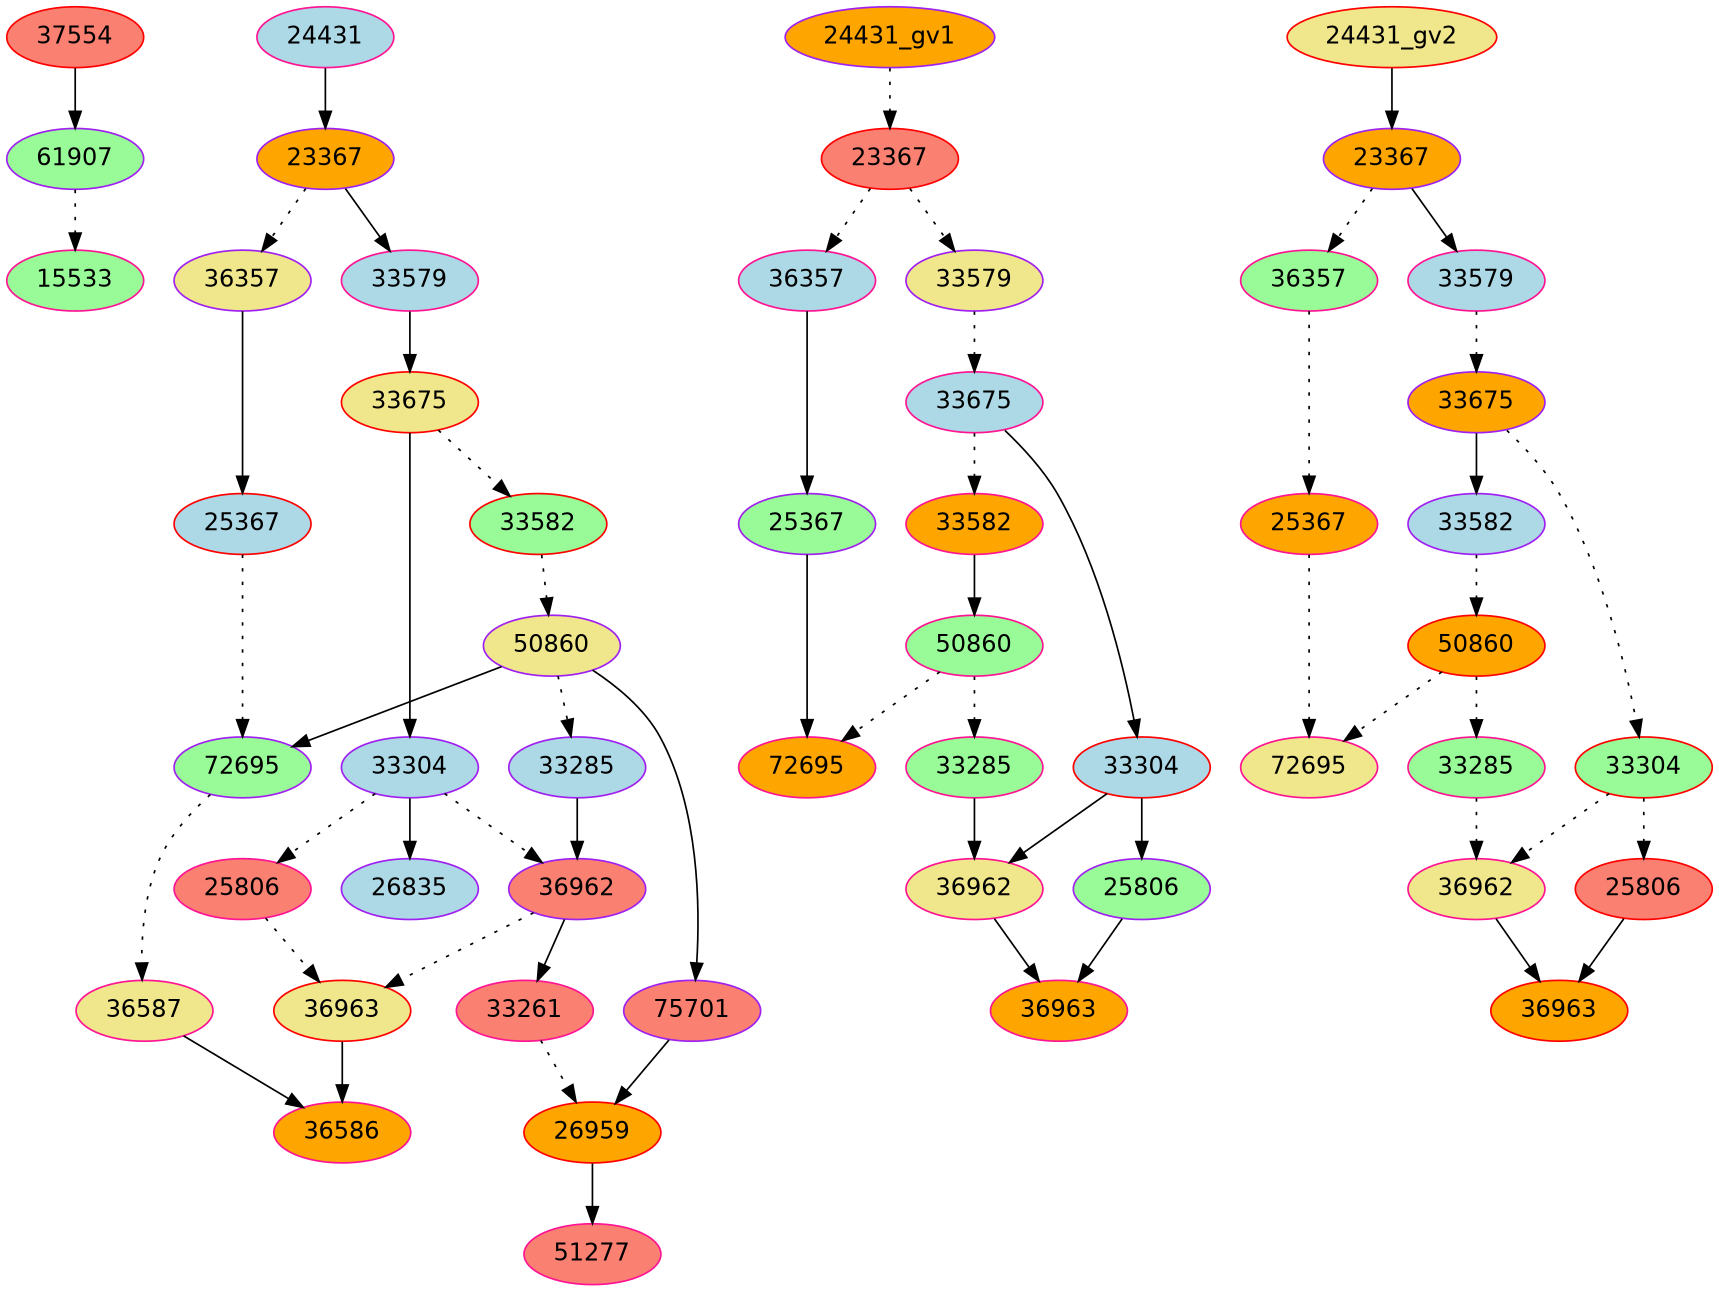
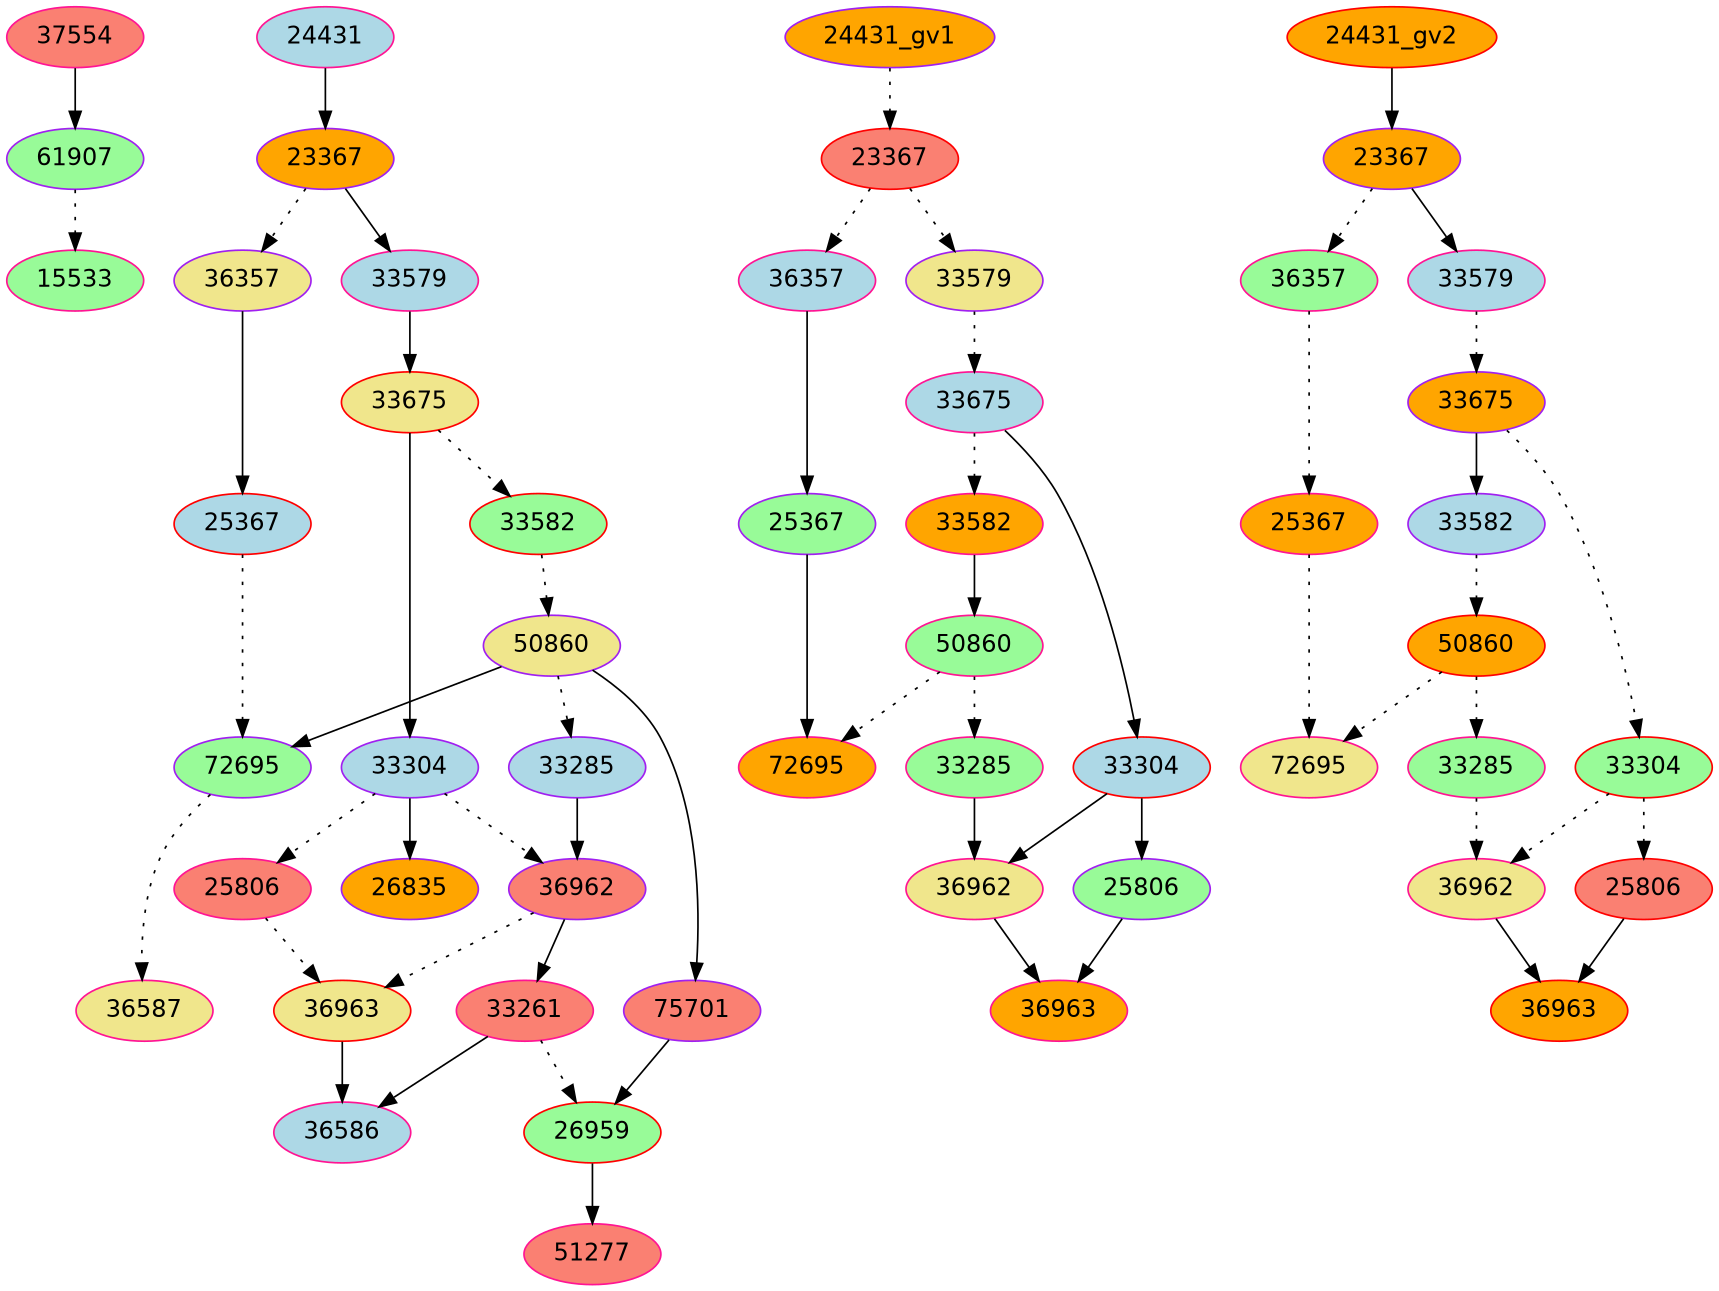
  strict digraph {
    fontname="DejaVu Sans"
    node [color=deeppink fillcolor=orange fontname="DejaVu Sans" style=filled]
    edge [fontname="DejaVu Sans" style=dotted]
    n1 [fillcolor=palegreen label=15533]
    n2 [color=purple fillcolor=palegreen label=61907]
-   n3 [color=red fillcolor=salmon label=37554]
+   n3 [fillcolor=salmon label=37554]
    n4 [fillcolor=salmon label=51277]
-   n5 [label=36586]
-   n6 [color=red label=26959]
+   n5 [fillcolor=lightblue label=36586]
+   n6 [color=red fillcolor=palegreen label=26959]
    n7 [fillcolor=khaki label=36587]
    n8 [color=red fillcolor=khaki label=36963]
    n9 [color=purple fillcolor=salmon label=75701]
    n10 [fillcolor=salmon label=33261]
    n11 [color=purple fillcolor=palegreen label=72695]
    n12 [color=purple fillcolor=salmon label=36962]
    n13 [fillcolor=salmon label=25806]
    n14 [color=purple fillcolor=khaki label=50860]
    n15 [color=purple fillcolor=lightblue label=33285]
-   n16 [color=purple fillcolor=lightblue label=26835]
+   n16 [color=purple label=26835]
    n17 [color=red fillcolor=lightblue label=25367]
    n18 [color=purple fillcolor=lightblue label=33304]
    n19 [color=red fillcolor=palegreen label=33582]
    n20 [color=purple fillcolor=khaki label=36357]
    n21 [color=red fillcolor=khaki label=33675]
    n22 [color=purple label=23367]
    n23 [fillcolor=lightblue label=33579]
    n24 [fillcolor=lightblue label=24431]
    n25 [label=36963]
    n26 [fillcolor=khaki label=36962]
    n27 [color=purple fillcolor=palegreen label=25806]
    n28 [label=72695]
    n29 [fillcolor=palegreen label=50860]
    n30 [fillcolor=palegreen label=33285]
    n31 [color=purple fillcolor=palegreen label=25367]
    n32 [color=red fillcolor=lightblue label=33304]
    n33 [label=33582]
    n34 [fillcolor=lightblue label=36357]
    n35 [fillcolor=lightblue label=33675]
    n36 [color=red fillcolor=salmon label=23367]
    n37 [color=purple fillcolor=khaki label=33579]
    "24431_gv1" [color=purple]
    n39 [color=red label=36963]
    n40 [fillcolor=khaki label=36962]
    n41 [color=red fillcolor=salmon label=25806]
    n42 [fillcolor=khaki label=72695]
    n43 [color=red label=50860]
    n44 [fillcolor=palegreen label=33285]
    n45 [label=25367]
    n46 [color=red fillcolor=palegreen label=33304]
    n47 [color=purple fillcolor=lightblue label=33582]
    n48 [fillcolor=palegreen label=36357]
    n49 [color=purple label=33675]
    n50 [color=purple label=23367]
    n51 [fillcolor=lightblue label=33579]
-   "24431_gv2" [color=red fillcolor=khaki]
+   "24431_gv2" [color=red]
    subgraph sub_1 {
      n1
      n2
      n3
      n4
      n5
      n6
      n7
      n8
      n9
      n10
      n11
      n12
      n13
      n14
      n15
      n16
      n17
      n18
      n19
      n20
      n21
      n22
      n23
      n24
    }
    subgraph sub_2 {
      n25
      n26
      n27
      n28
      n29
      n30
      n31
      n32
      n33
      n34
      n35
      n36
      n37
      "24431_gv1"
    }
    subgraph sub_3 {
      n39
      n40
      n41
      n42
      n43
      n44
      n45
      n46
      n47
      n48
      n49
      n50
      n51
      "24431_gv2"
    }
    n2 -> n1
    n3 -> n2 [style=solid]
    n6 -> n4 [style=solid]
-   n7 -> n5 [style=solid]
+   n10 -> n5 [style=solid]
    n8 -> n5 [style=solid]
    n9 -> n6 [style=solid]
    n10 -> n6
    n11 -> n7
    n12 -> n8
    n12 -> n10 [style=solid]
    n13 -> n8
    n14 -> n9 [style=solid]
    n14 -> n11 [style=solid]
    n14 -> n15
    n15 -> n12 [style=solid]
    n17 -> n11
    n18 -> n12
    n18 -> n13
    n18 -> n16 [style=solid]
    n19 -> n14
    n20 -> n17 [style=solid]
    n21 -> n18 [style=solid]
    n21 -> n19
    n22 -> n20
    n22 -> n23 [style=solid]
    n23 -> n21 [style=solid]
    n24 -> n22 [style=solid]
    n26 -> n25 [style=solid]
    n27 -> n25 [style=solid]
    n29 -> n28
    n29 -> n30
    n30 -> n26 [style=solid]
    n31 -> n28 [style=solid]
    n32 -> n26 [style=solid]
    n32 -> n27 [style=solid]
    n33 -> n29 [style=solid]
    n34 -> n31 [style=solid]
    n35 -> n32 [style=solid]
    n35 -> n33
    n36 -> n34
    n36 -> n37
    n37 -> n35
    "24431_gv1" -> n36
    n40 -> n39 [style=solid]
    n41 -> n39 [style=solid]
    n43 -> n42
    n43 -> n44
    n44 -> n40
    n45 -> n42
    n46 -> n40
    n46 -> n41
    n47 -> n43
    n48 -> n45
    n49 -> n46
    n49 -> n47 [style=solid]
    n50 -> n48
    n50 -> n51 [style=solid]
    n51 -> n49
    "24431_gv2" -> n50 [style=solid]
  }
